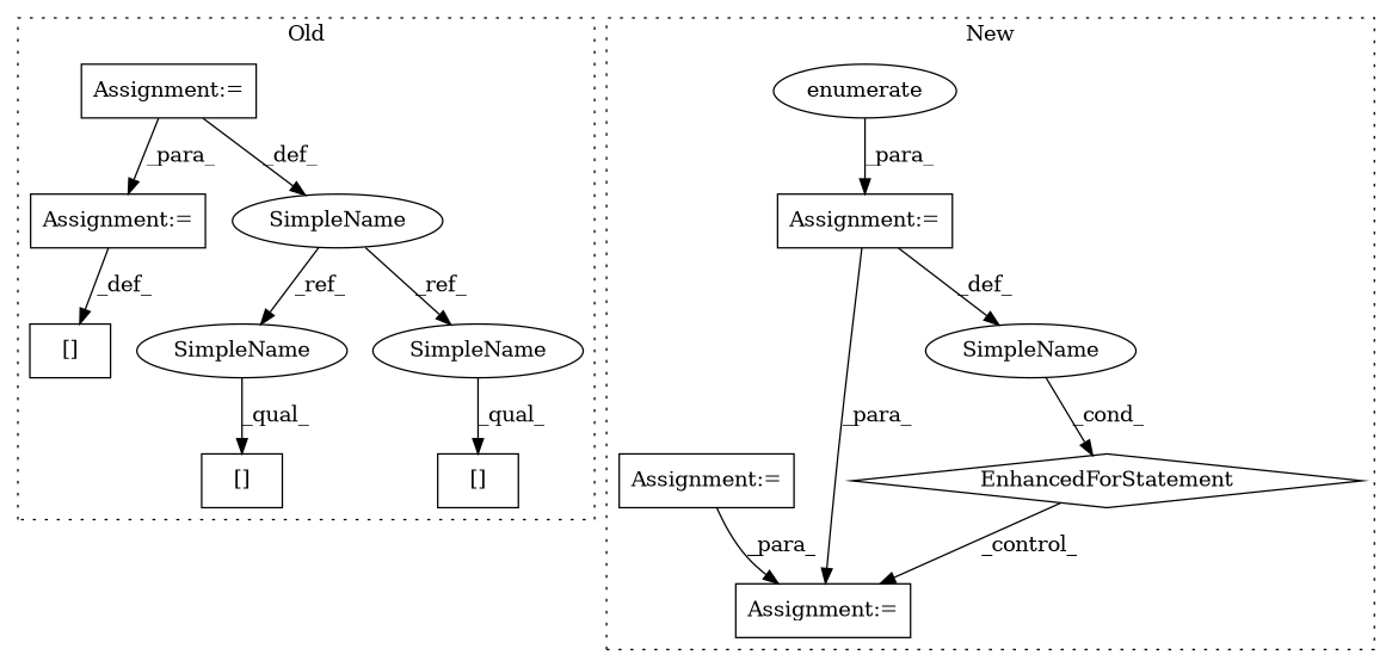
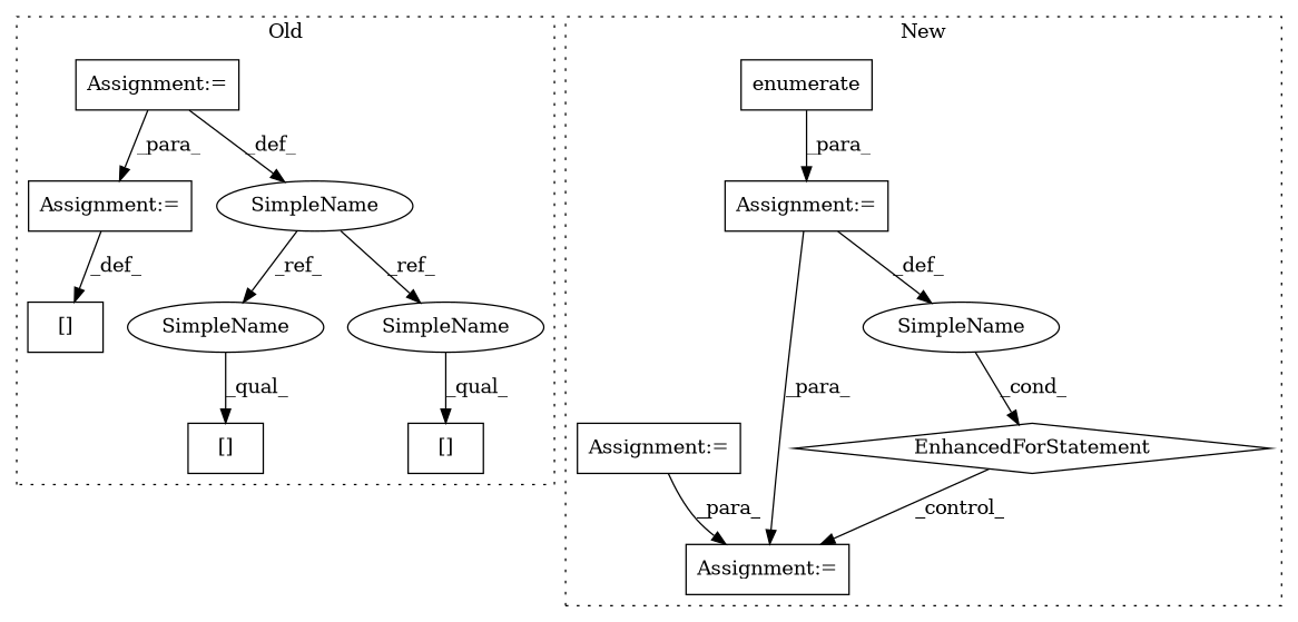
  digraph {
    node [a=7 l=1 s="449,558" shape=box]
    n1 [a=2 l="5,1" label="[]" s="498,504"]
    n2 [label="Assignment:=" s=295]
    n3 [a=2 l="5,1" label="[]" s="602,608"]
    n4 [label="Assignment:=" s=521]
    n5 [a=2 l="4,1" label="[]" s="515,520"]
    n6 [a=42 l=4 label=SimpleName s=291 shape=ellipse]
    n7 [a=42 l=4 label=SimpleName s=498 shape=ellipse]
    n8 [a=42 l=4 label=SimpleName s=602 shape=ellipse]
-   n9 [a=32 l="10,1" label=enumerate s="529,557" shape=ellipse]
+   n9 [a=32 l="10,1" label=enumerate s="529,557"]
    n10 [l="65,2" label="Assignment:="]
    n11 [a=70 l="65,2" label=EnhancedForStatement shape=diamond]
    n12 [l=2 label="Assignment:=" s=730]
    n13 [a=42 l=8 label=SimpleName s=518 shape=ellipse]
    n14 [label="Assignment:=" s=427]
    subgraph cluster_1 {
      label=Old
      style=dotted
      n1
      n2
      n3
      n4
      n5
      n6
      n7
      n8
    }
    subgraph cluster_2 {
      label=New
      style=dotted
      n9
      n10
      n11
      n12
      n13
      n14
    }
    n2 -> n4 [label=_para_]
    n2 -> n6 [label=_def_]
    n4 -> n5 [label=_def_]
    n6 -> n7 [label=_ref_]
    n6 -> n8 [label=_ref_]
    n7 -> n1 [label=_qual_]
    n8 -> n3 [label=_qual_]
    n9 -> n10 [label=_para_]
    n10 -> n12 [label=_para_]
    n10 -> n13 [label=_def_]
    n11 -> n12 [label=_control_]
    n13 -> n11 [label=_cond_]
    n14 -> n12 [label=_para_]
  }
